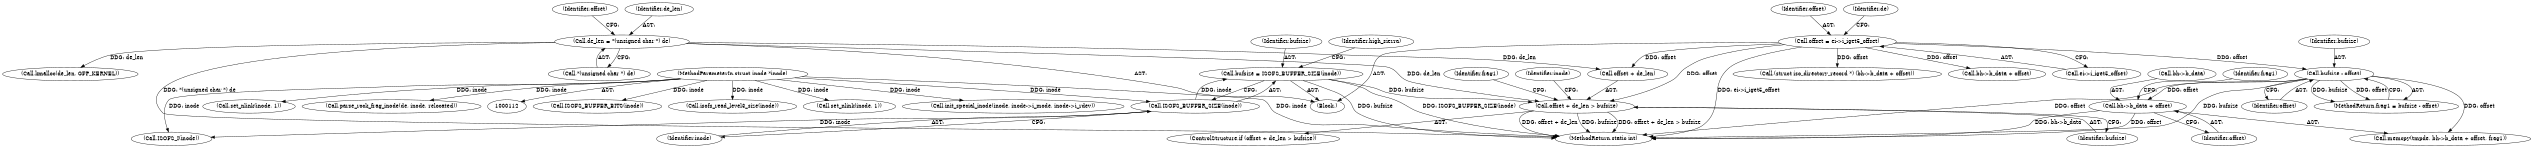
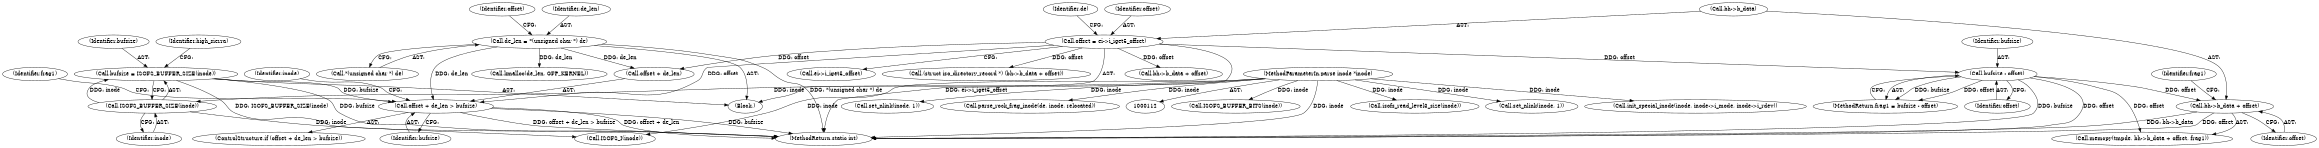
  digraph {
    n1 [label="(Call,bh->b_data + offset)"]
    n2 [label="(Identifier,offset)"]
    n3 [label="(Call,memcpy(tmpde, bh->b_data + offset, frag1))"]
    n4 [label="(MethodReturn,static int)"]
    n5 [label="(Call,bufsize - offset)"]
    n6 [label="(MethodReturn,frag1 = bufsize - offset)"]
    n7 [label="(Identifier,offset)"]
    n8 [label="(Call,offset + de_len > bufsize)"]
    n9 [label="(ControlStructure,if (offset + de_len > bufsize))"]
    n10 [label="(Identifier,bufsize)"]
    n11 [label="(Call,offset = ei->i_iget5_offset)"]
    n12 [label="(Call,(struct iso_directory_record *) (bh->b_data + offset))"]
    n13 [label="(Block,)"]
    n14 [label="(Call,bh->b_data + offset)"]
    n15 [label="(Call,offset + de_len)"]
    n16 [label="(Call,ei->i_iget5_offset)"]
    n17 [label="(Call,de_len = *(unsigned char *) de)"]
    n18 [label="(Call,*(unsigned char *) de)"]
    n19 [label="(Call,kmalloc(de_len, GFP_KERNEL))"]
    n20 [label="(Call,bufsize = ISOFS_BUFFER_SIZE(inode))"]
    n21 [label="(Call,ISOFS_BUFFER_SIZE(inode))"]
    n22 [label="(Call,ISOFS_I(inode))"]
    n23 [label="(Identifier,inode)"]
-   n24 [label="(MethodParameterIn,struct inode *inode)"]
+   n24 [label="(MethodParameterIn,parse inode *inode)"]
    n25 [label="(Call,ISOFS_BUFFER_BITS(inode))"]
    n26 [label="(Call,isofs_read_level3_size(inode))"]
    n27 [label="(Call,set_nlink(inode, 1))"]
    n28 [label="(Call,init_special_inode(inode, inode->i_mode, inode->i_rdev))"]
    n29 [label="(Call,set_nlink(inode, 1))"]
    n30 [label="(Call,parse_rock_frag_inode(de, inode, relocated))"]
    1000112
    n32 [label="(Identifier,frag1)"]
    n33 [label="(Call,bh->b_data)"]
    n34 [label="(Identifier,bufsize)"]
    n35 [label="(Identifier,high_sierra)"]
    n36 [label="(Identifier,offset)"]
    n37 [label="(Identifier,bufsize)"]
    n38 [label="(Identifier,offset)"]
    n39 [label="(Identifier,inode)"]
    n40 [label="(Identifier,frag1)"]
    n41 [label="(Identifier,de_len)"]
    n42 [label="(Identifier,de)"]
    n1 -> n2 [label="CFG: "]
    n1 -> n3 [label="AST: "]
    n1 -> n4 [label="DDG: bh->b_data"]
    n1 -> n4 [label="DDG: offset"]
    n2 -> n1 [label="AST: "]
    n5 -> n1 [label="DDG: offset"]
    n5 -> n3 [label="DDG: offset"]
    n5 -> n4 [label="DDG: offset"]
    n5 -> n4 [label="DDG: bufsize"]
    n5 -> n6 [label="AST: "]
    n5 -> n6 [label="DDG: bufsize"]
    n5 -> n6 [label="DDG: offset"]
    n5 -> n7 [label="CFG: "]
    n6 -> n5 [label="CFG: "]
    n7 -> n5 [label="AST: "]
    n8 -> n4 [label="DDG: bufsize"]
    n8 -> n4 [label="DDG: offset + de_len > bufsize"]
    n8 -> n4 [label="DDG: offset + de_len"]
    n8 -> n9 [label="AST: "]
    n8 -> n10 [label="CFG: "]
    n10 -> n8 [label="AST: "]
    n11 -> n4 [label="DDG: ei->i_iget5_offset"]
    n11 -> n5 [label="DDG: offset"]
    n11 -> n8 [label="DDG: offset"]
    n11 -> n12 [label="DDG: offset"]
    n11 -> n13 [label="AST: "]
    n11 -> n14 [label="DDG: offset"]
    n11 -> n15 [label="DDG: offset"]
    n11 -> n16 [label="CFG: "]
    n15 -> n8 [label="AST: "]
-   n16 -> n11 [label="AST: "]
+   n33 -> n11 [label="AST: "]
    n17 -> n4 [label="DDG: *(unsigned char *) de"]
    n17 -> n8 [label="DDG: de_len"]
    n17 -> n13 [label="AST: "]
    n17 -> n15 [label="DDG: de_len"]
    n17 -> n18 [label="CFG: "]
    n17 -> n19 [label="DDG: de_len"]
    n18 -> n17 [label="AST: "]
    n20 -> n4 [label="DDG: ISOFS_BUFFER_SIZE(inode)"]
    n20 -> n4 [label="DDG: bufsize"]
    n20 -> n8 [label="DDG: bufsize"]
    n20 -> n13 [label="AST: "]
    n20 -> n21 [label="CFG: "]
    n21 -> n20 [label="AST: "]
    n21 -> n20 [label="DDG: inode"]
    n21 -> n22 [label="DDG: inode"]
    n21 -> n23 [label="CFG: "]
    n23 -> n21 [label="AST: "]
    n24 -> n4 [label="DDG: inode"]
    n24 -> n21 [label="DDG: inode"]
    n24 -> n22 [label="DDG: inode"]
    n24 -> n25 [label="DDG: inode"]
    n24 -> n26 [label="DDG: inode"]
    n24 -> n27 [label="DDG: inode"]
    n24 -> n28 [label="DDG: inode"]
    n24 -> n29 [label="DDG: inode"]
    n24 -> n30 [label="DDG: inode"]
    n24 -> 1000112 [label="AST: "]
    n32 -> n8 [label="CFG: "]
    n33 -> n1 [label="AST: "]
    n34 -> n20 [label="AST: "]
    n35 -> n20 [label="CFG: "]
    n36 -> n11 [label="AST: "]
    n37 -> n5 [label="AST: "]
    n38 -> n17 [label="CFG: "]
    n39 -> n8 [label="CFG: "]
    n40 -> n1 [label="CFG: "]
    n41 -> n17 [label="AST: "]
    n42 -> n11 [label="CFG: "]
  }
